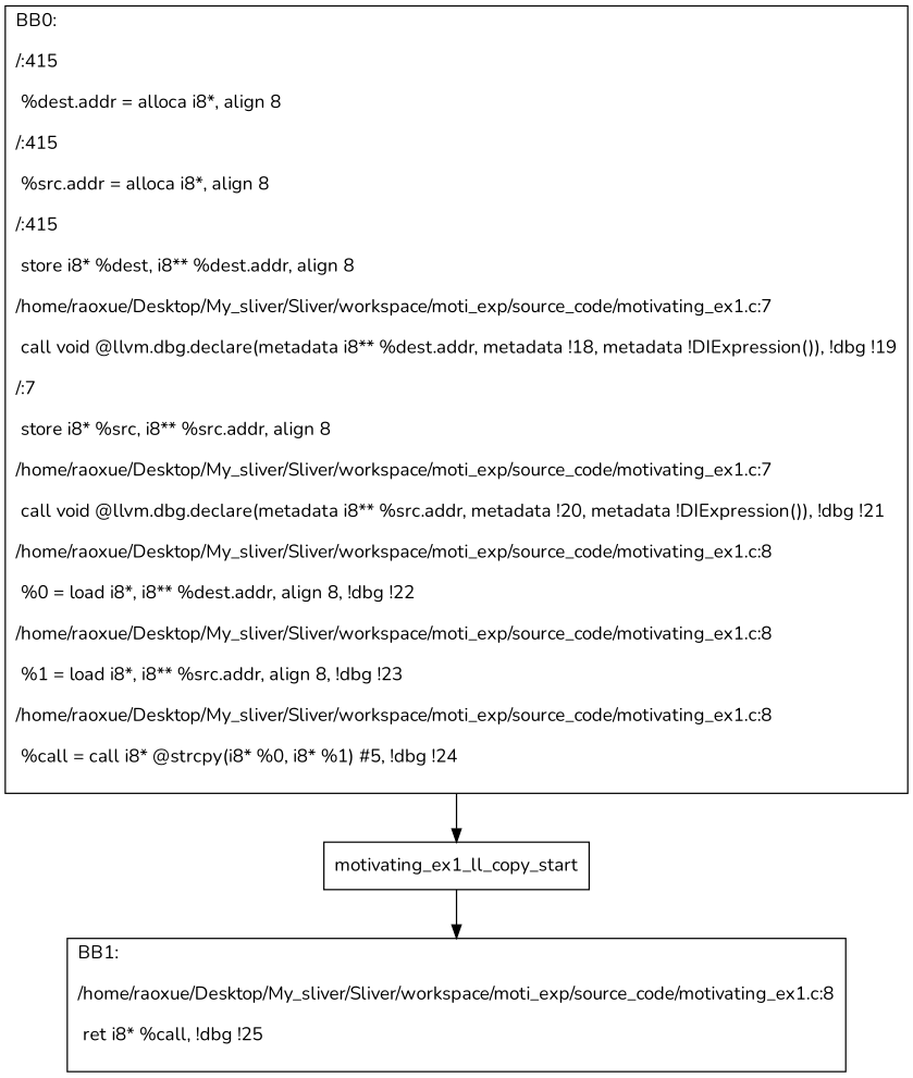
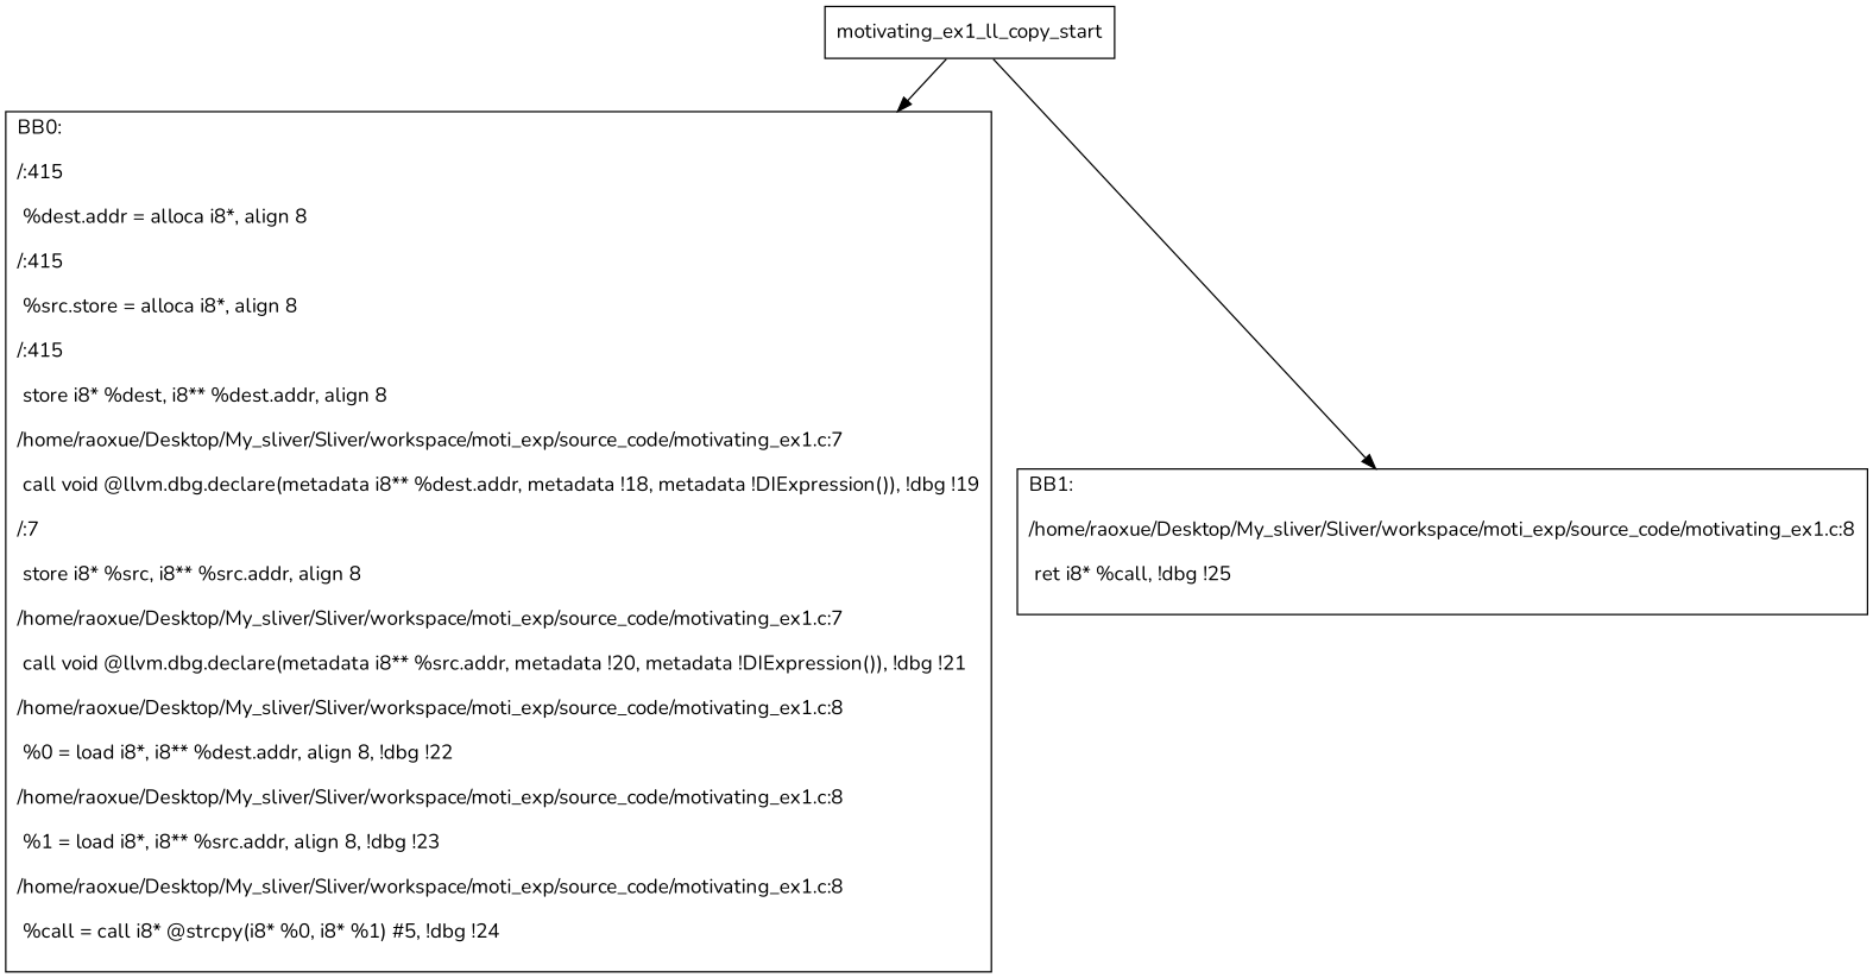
  digraph {
    fontname=Nunito
    node [fontname=Nunito shape=record]
    edge [fontname=Nunito]
    n1 [label="{motivating_ex1_ll_copy_start}"]
-   n2 [label="{BB0:\l\l/:415\l\n  %dest.addr = alloca i8*, align 8\l\n/:415\l\n  %src.addr = alloca i8*, align 8\l\n/:415\l\n  store i8* %dest, i8** %dest.addr, align 8\l\n/home/raoxue/Desktop/My_sliver/Sliver/workspace/moti_exp/source_code/motivating_ex1.c:7\l\n  call void @llvm.dbg.declare(metadata i8** %dest.addr, metadata !18, metadata !DIExpression()), !dbg !19\l\n/:7\l\n  store i8* %src, i8** %src.addr, align 8\l\n/home/raoxue/Desktop/My_sliver/Sliver/workspace/moti_exp/source_code/motivating_ex1.c:7\l\n  call void @llvm.dbg.declare(metadata i8** %src.addr, metadata !20, metadata !DIExpression()), !dbg !21\l\n/home/raoxue/Desktop/My_sliver/Sliver/workspace/moti_exp/source_code/motivating_ex1.c:8\l\n  %0 = load i8*, i8** %dest.addr, align 8, !dbg !22\l\n/home/raoxue/Desktop/My_sliver/Sliver/workspace/moti_exp/source_code/motivating_ex1.c:8\l\n  %1 = load i8*, i8** %src.addr, align 8, !dbg !23\l\n/home/raoxue/Desktop/My_sliver/Sliver/workspace/moti_exp/source_code/motivating_ex1.c:8\l\n  %call = call i8* @strcpy(i8* %0, i8* %1) #5, !dbg !24\l\n}"]
+   n2 [label="{BB0:\l\l/:415\l\n  %dest.addr = alloca i8*, align 8\l\n/:415\l\n  %src.store = alloca i8*, align 8\l\n/:415\l\n  store i8* %dest, i8** %dest.addr, align 8\l\n/home/raoxue/Desktop/My_sliver/Sliver/workspace/moti_exp/source_code/motivating_ex1.c:7\l\n  call void @llvm.dbg.declare(metadata i8** %dest.addr, metadata !18, metadata !DIExpression()), !dbg !19\l\n/:7\l\n  store i8* %src, i8** %src.addr, align 8\l\n/home/raoxue/Desktop/My_sliver/Sliver/workspace/moti_exp/source_code/motivating_ex1.c:7\l\n  call void @llvm.dbg.declare(metadata i8** %src.addr, metadata !20, metadata !DIExpression()), !dbg !21\l\n/home/raoxue/Desktop/My_sliver/Sliver/workspace/moti_exp/source_code/motivating_ex1.c:8\l\n  %0 = load i8*, i8** %dest.addr, align 8, !dbg !22\l\n/home/raoxue/Desktop/My_sliver/Sliver/workspace/moti_exp/source_code/motivating_ex1.c:8\l\n  %1 = load i8*, i8** %src.addr, align 8, !dbg !23\l\n/home/raoxue/Desktop/My_sliver/Sliver/workspace/moti_exp/source_code/motivating_ex1.c:8\l\n  %call = call i8* @strcpy(i8* %0, i8* %1) #5, !dbg !24\l\n}"]
    n3 [label="{BB1:\l\l/home/raoxue/Desktop/My_sliver/Sliver/workspace/moti_exp/source_code/motivating_ex1.c:8\l\n  ret i8* %call, !dbg !25\l\n}"]
-   n2 -> n1
+   n1 -> n2
    n1 -> n3
  }
